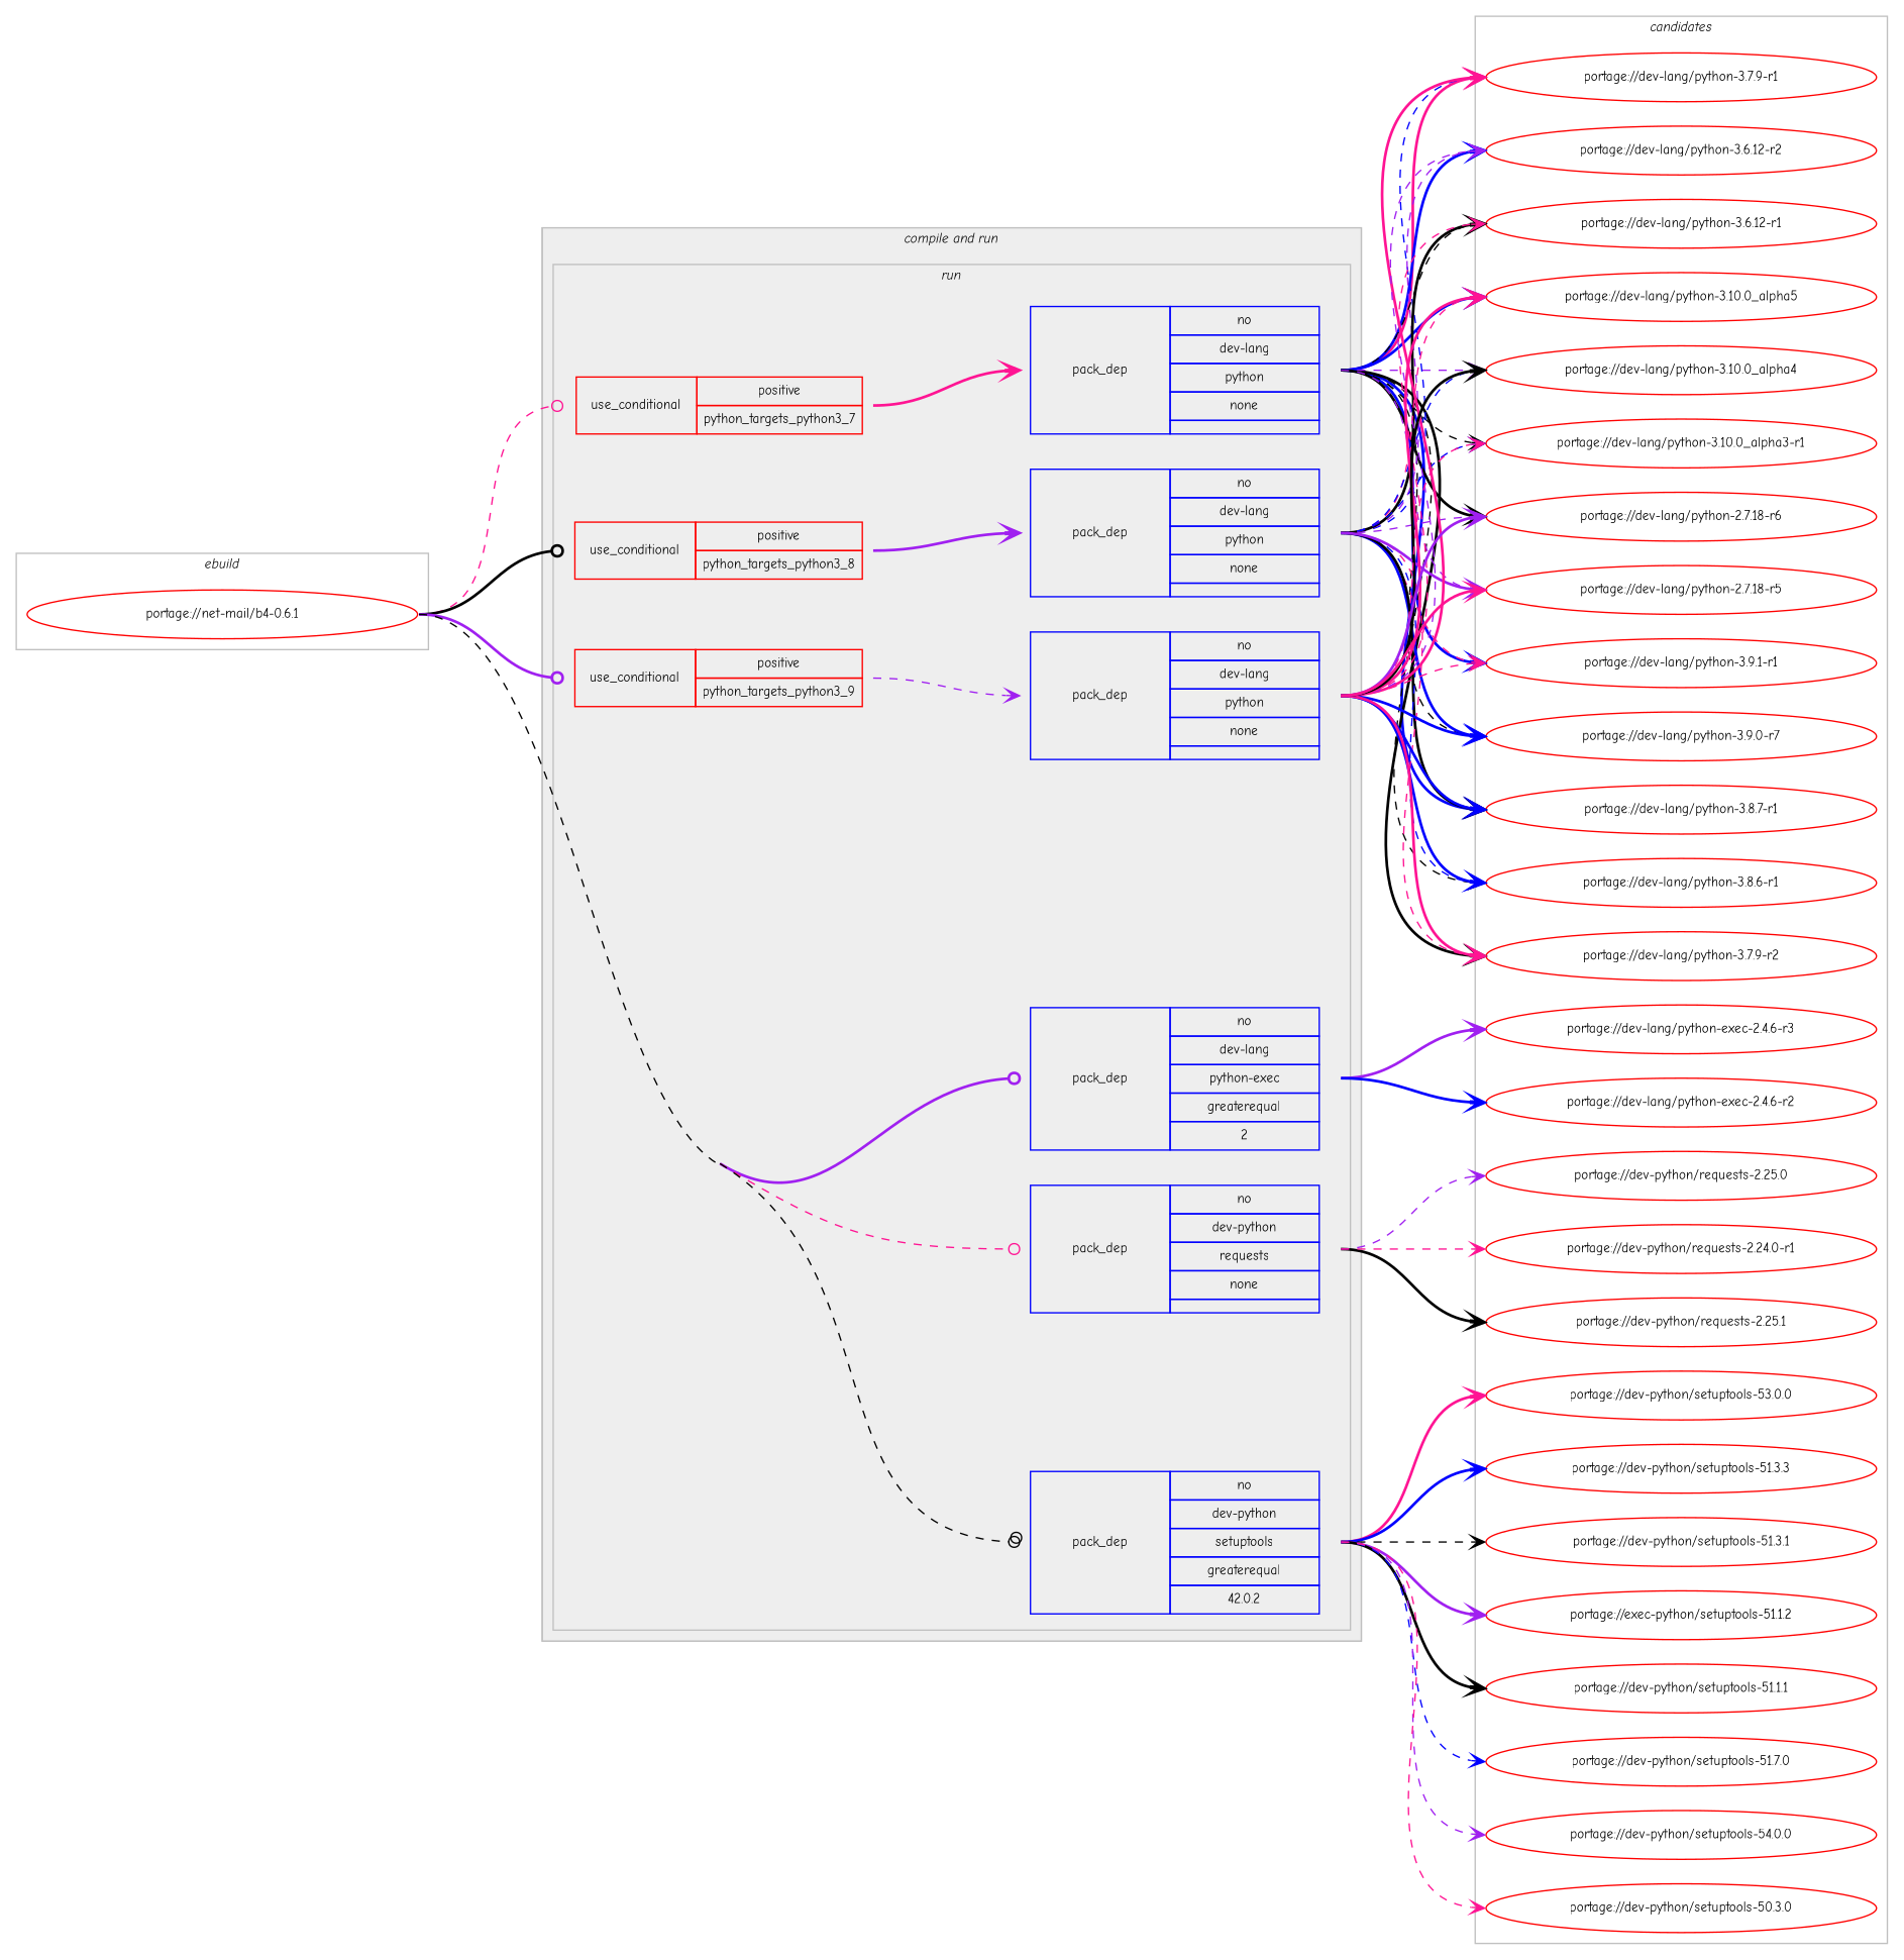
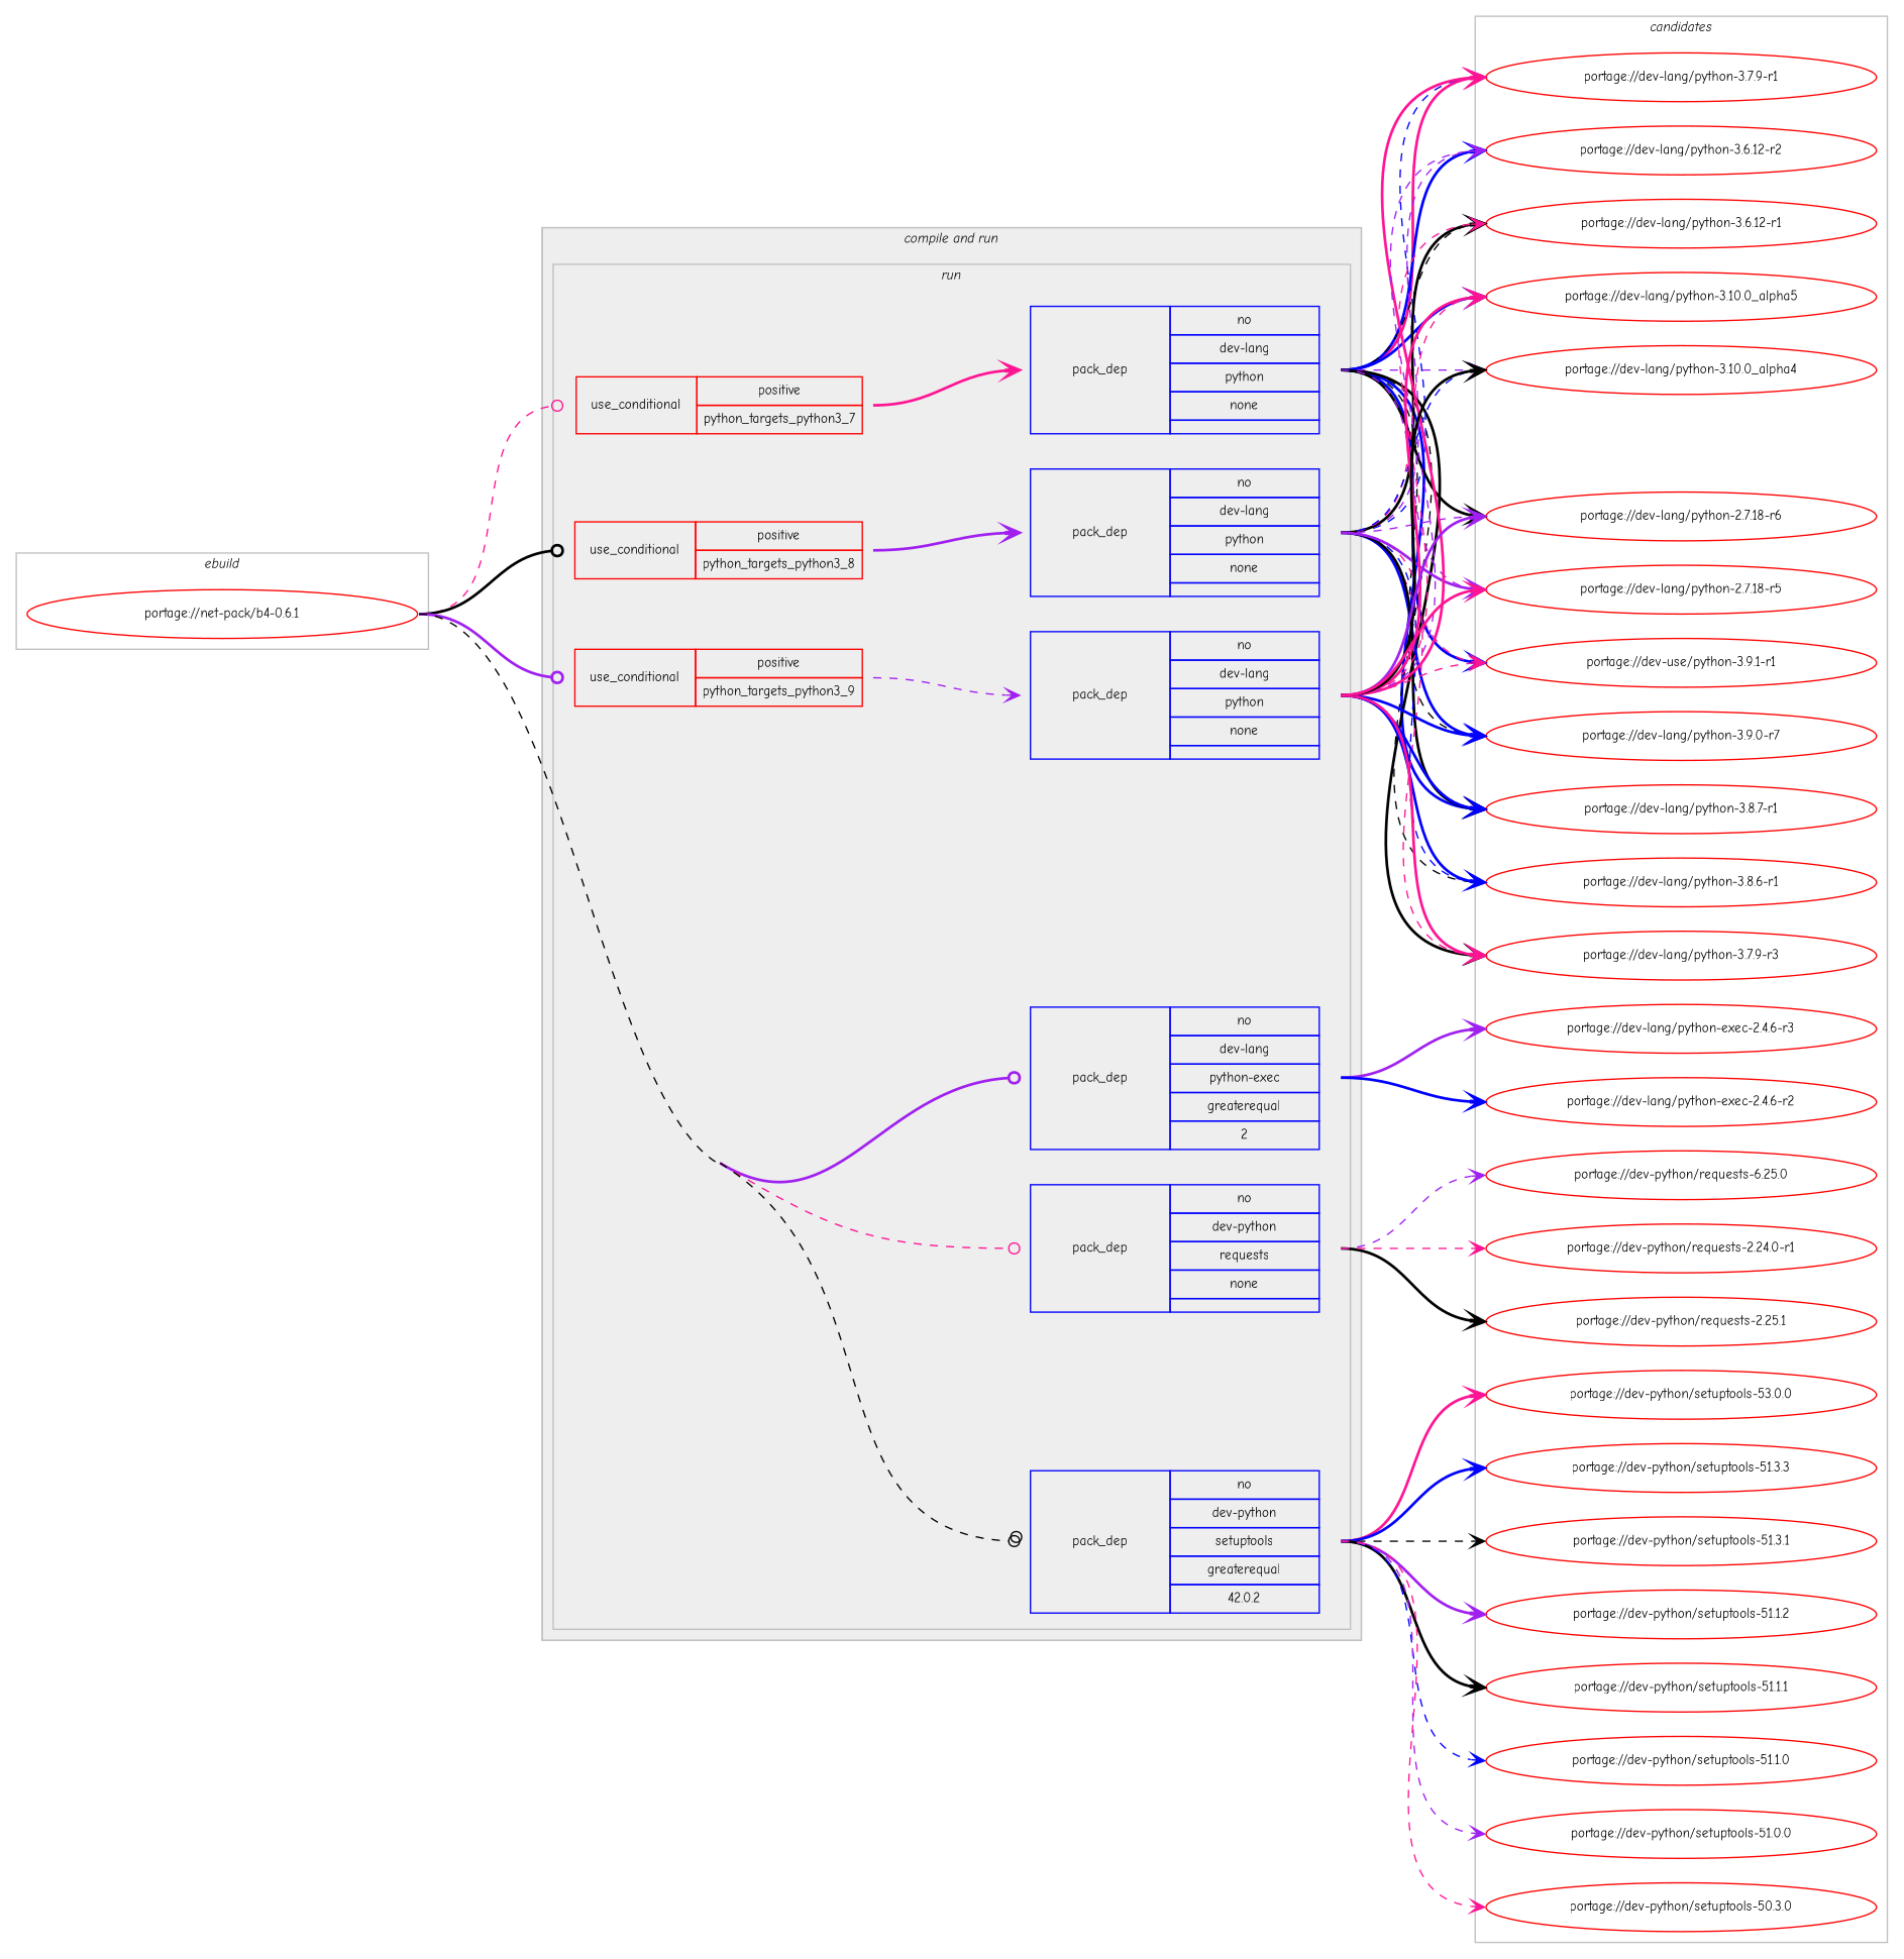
  digraph {
    compound=true
    concentrate=true
    fontname="Comic Neue"
    fontsize=10
    newrank=true
    rankdir=LR
    ranksep=1.5
    node [color=red fontname="Comic Neue" fontsize=10]
    edge [arrowhead=vee color=deeppink fontname="Comic Neue" headport=w style=bold tailport=e weight=100]
-   n1 [label="portage://net-mail/b4-0.6.1" width=4]
+   n1 [label="portage://net-pack/b4-0.6.1" width=4]
    n2 [color=blue label=<<TABLE BORDER="0" CELLBORDER="1" CELLSPACING="0" CELLPADDING="4" WIDTH="220"><TR><TD ROWSPAN="6" CELLPADDING="30">pack_dep</TD></TR><TR><TD WIDTH="110">no</TD></TR><TR><TD>dev-lang</TD></TR><TR><TD>python</TD></TR><TR><TD>none</TD></TR><TR><TD></TD></TR></TABLE>> shape=none]
    n3 [label=<<TABLE BORDER="0" CELLBORDER="1" CELLSPACING="0" CELLPADDING="4"><TR><TD ROWSPAN="3" CELLPADDING="10">use_conditional</TD></TR><TR><TD>positive</TD></TR><TR><TD>python_targets_python3_7</TD></TR></TABLE>> shape=none]
    n4 [color=blue label=<<TABLE BORDER="0" CELLBORDER="1" CELLSPACING="0" CELLPADDING="4" WIDTH="220"><TR><TD ROWSPAN="6" CELLPADDING="30">pack_dep</TD></TR><TR><TD WIDTH="110">no</TD></TR><TR><TD>dev-lang</TD></TR><TR><TD>python</TD></TR><TR><TD>none</TD></TR><TR><TD></TD></TR></TABLE>> shape=none]
    n5 [label=<<TABLE BORDER="0" CELLBORDER="1" CELLSPACING="0" CELLPADDING="4"><TR><TD ROWSPAN="3" CELLPADDING="10">use_conditional</TD></TR><TR><TD>positive</TD></TR><TR><TD>python_targets_python3_8</TD></TR></TABLE>> shape=none]
    n6 [color=blue label=<<TABLE BORDER="0" CELLBORDER="1" CELLSPACING="0" CELLPADDING="4" WIDTH="220"><TR><TD ROWSPAN="6" CELLPADDING="30">pack_dep</TD></TR><TR><TD WIDTH="110">no</TD></TR><TR><TD>dev-lang</TD></TR><TR><TD>python</TD></TR><TR><TD>none</TD></TR><TR><TD></TD></TR></TABLE>> shape=none]
    n7 [label=<<TABLE BORDER="0" CELLBORDER="1" CELLSPACING="0" CELLPADDING="4"><TR><TD ROWSPAN="3" CELLPADDING="10">use_conditional</TD></TR><TR><TD>positive</TD></TR><TR><TD>python_targets_python3_9</TD></TR></TABLE>> shape=none]
    n8 [color=blue label=<<TABLE BORDER="0" CELLBORDER="1" CELLSPACING="0" CELLPADDING="4" WIDTH="220"><TR><TD ROWSPAN="6" CELLPADDING="30">pack_dep</TD></TR><TR><TD WIDTH="110">no</TD></TR><TR><TD>dev-lang</TD></TR><TR><TD>python-exec</TD></TR><TR><TD>greaterequal</TD></TR><TR><TD>2</TD></TR></TABLE>> shape=none]
    n9 [color=blue label=<<TABLE BORDER="0" CELLBORDER="1" CELLSPACING="0" CELLPADDING="4" WIDTH="220"><TR><TD ROWSPAN="6" CELLPADDING="30">pack_dep</TD></TR><TR><TD WIDTH="110">no</TD></TR><TR><TD>dev-python</TD></TR><TR><TD>requests</TD></TR><TR><TD>none</TD></TR><TR><TD></TD></TR></TABLE>> shape=none]
    n10 [color=blue label=<<TABLE BORDER="0" CELLBORDER="1" CELLSPACING="0" CELLPADDING="4" WIDTH="220"><TR><TD ROWSPAN="6" CELLPADDING="30">pack_dep</TD></TR><TR><TD WIDTH="110">no</TD></TR><TR><TD>dev-python</TD></TR><TR><TD>setuptools</TD></TR><TR><TD>greaterequal</TD></TR><TR><TD>42.0.2</TD></TR></TABLE>> shape=none]
-   n11 [label="portage://dev-lang/python-3.9.1-r1" width=4]
+   n11 [label="portage://dev-use/python-3.9.1-r1" width=4]
    n12 [label="portage://dev-lang/python-3.9.0-r7" width=4]
    n13 [label="portage://dev-lang/python-3.8.7-r1" width=4]
    n14 [label="portage://dev-lang/python-3.8.6-r1" width=4]
-   n15 [label="portage://dev-lang/python-3.7.9-r2" width=4]
+   n15 [label="portage://dev-lang/python-3.7.9-r3" width=4]
    n16 [label="portage://dev-lang/python-3.7.9-r1" width=4]
    n17 [label="portage://dev-lang/python-3.6.12-r2" width=4]
    n18 [label="portage://dev-lang/python-3.6.12-r1" width=4]
    n19 [label="portage://dev-lang/python-3.10.0_alpha5" width=4]
    n20 [label="portage://dev-lang/python-3.10.0_alpha4" width=4]
-   n21 [label="portage://dev-lang/python-3.10.0_alpha3-r1" width=4]
    n22 [label="portage://dev-lang/python-2.7.18-r6" width=4]
    n23 [label="portage://dev-lang/python-2.7.18-r5" width=4]
    n24 [label="portage://dev-lang/python-exec-2.4.6-r3" width=4]
    n25 [label="portage://dev-lang/python-exec-2.4.6-r2" width=4]
    n26 [label="portage://dev-python/requests-2.25.1" width=4]
-   n27 [label="portage://dev-python/requests-2.25.0" width=4]
+   n27 [label="portage://dev-python/requests-6.25.0" width=4]
    n28 [label="portage://dev-python/requests-2.24.0-r1" width=4]
    n29 [label="portage://dev-python/setuptools-53.0.0" width=4]
    n30 [label="portage://dev-python/setuptools-51.3.3" width=4]
    n31 [label="portage://dev-python/setuptools-51.3.1" width=4]
-   n32 [label="portage://exec-python/setuptools-51.1.2" width=4]
+   n32 [label="portage://dev-python/setuptools-51.1.2" width=4]
    n33 [label="portage://dev-python/setuptools-51.1.1" width=4]
-   n34 [label="portage://dev-python/setuptools-51.7.0" width=4]
-   n35 [label="portage://dev-python/setuptools-54.0.0" width=4]
+   n34 [label="portage://dev-python/setuptools-51.1.0" width=4]
+   n35 [label="portage://dev-python/setuptools-51.0.0" width=4]
    n36 [label="portage://dev-python/setuptools-50.3.0" width=4]
    subgraph cluster_1 {
      color=gray
      label=<<i>ebuild</i>>
      rank=same
      n1
    }
    subgraph cluster_2 {
      color=gray
      label=<<i>dependencies</i>>
      subgraph cluster_3 {
        color=gray
        fillcolor="#eeeeee"
        label=<<i>compile</i>>
        style=filled
      }
      subgraph cluster_4 {
        color=gray
        fillcolor="#eeeeee"
        label=<<i>compile and run</i>>
        style=filled
      }
      subgraph cluster_5 {
        color=gray
        fillcolor="#eeeeee"
        label=<<i>run</i>>
        style=filled
        subgraph sub_6 {
          color=gray
          fillcolor="#eeeeee"
          label=<<i>run</i>>
          style=filled
          n3
          subgraph sub_7 {
            color=gray
            fillcolor="#eeeeee"
            label=<<i>run</i>>
            style=filled
            n2
          }
        }
        subgraph sub_8 {
          color=gray
          fillcolor="#eeeeee"
          label=<<i>run</i>>
          style=filled
          n5
          subgraph sub_9 {
            color=gray
            fillcolor="#eeeeee"
            label=<<i>run</i>>
            style=filled
            n4
          }
        }
        subgraph sub_10 {
          color=gray
          fillcolor="#eeeeee"
          label=<<i>run</i>>
          style=filled
          n7
          subgraph sub_11 {
            color=gray
            fillcolor="#eeeeee"
            label=<<i>run</i>>
            style=filled
            n6
          }
        }
        subgraph sub_12 {
          color=gray
          fillcolor="#eeeeee"
          label=<<i>run</i>>
          style=filled
          n8
        }
        subgraph sub_13 {
          color=gray
          fillcolor="#eeeeee"
          label=<<i>run</i>>
          style=filled
          n9
        }
        subgraph sub_14 {
          color=gray
          fillcolor="#eeeeee"
          label=<<i>run</i>>
          style=filled
          n10
        }
      }
    }
    subgraph cluster_15 {
      color=gray
      label=<<i>candidates</i>>
      rank=same
      subgraph sub_16 {
        color=black
        label=<<i>candidates</i>>
        nodesep=1
        rank=same
        n11
        n12
        n13
        n14
        n15
        n16
        n17
        n18
        n19
        n20
-       n21
        n22
        n23
      }
      subgraph sub_17 {
        color=black
        label=<<i>candidates</i>>
        nodesep=1
        rank=same
        n11
        n12
        n13
        n14
        n15
        n16
        n17
        n18
        n19
        n20
-       n21
        n22
        n23
      }
      subgraph sub_18 {
        color=black
        label=<<i>candidates</i>>
        nodesep=1
        rank=same
        n11
        n12
        n13
        n14
        n15
        n16
        n17
        n18
        n19
        n20
-       n21
        n22
        n23
      }
      subgraph sub_19 {
        color=black
        label=<<i>candidates</i>>
        nodesep=1
        rank=same
        n24
        n25
      }
      subgraph sub_20 {
        color=black
        label=<<i>candidates</i>>
        nodesep=1
        rank=same
        n26
        n27
        n28
      }
      subgraph sub_21 {
        color=black
        label=<<i>candidates</i>>
        nodesep=1
        rank=same
        n29
        n30
        n31
        n32
        n33
        n34
        n35
        n36
      }
    }
    n1 -> n3 [arrowhead=odot style=dashed weight=20]
    n1 -> n5 [arrowhead=odot color=black weight=20]
    n1 -> n7 [arrowhead=odot color=purple weight=20]
    n1 -> n8 [arrowhead=odot color=purple weight=20]
    n1 -> n9 [arrowhead=odot style=dashed weight=20]
    n1 -> n10 [arrowhead=odot color=black style=dashed weight=20]
    n2 -> n11 [color=blue]
    n2 -> n12 [color=black style=dashed]
    n2 -> n13 [color=blue]
    n2 -> n14 [color=black style=dashed]
    n2 -> n15 [color=black]
    n2 -> n16
    n2 -> n17 [color=blue]
    n2 -> n18 [color=black style=dashed]
    n2 -> n19 [color=blue]
    n2 -> n20 [color=purple style=dashed]
-   n2 -> n21 [color=black style=dashed]
    n2 -> n22 [color=black]
    n2 -> n23 [color=purple style=dashed]
    n3 -> n2 [weight=20]
    n4 -> n11 [style=dashed]
    n4 -> n12 [color=blue]
    n4 -> n13 [color=black]
    n4 -> n14 [color=blue style=dashed]
    n4 -> n15 [style=dashed]
    n4 -> n16 [color=blue style=dashed]
    n4 -> n17 [color=purple style=dashed]
    n4 -> n18 [color=black]
    n4 -> n19 [style=dashed]
    n4 -> n20 [color=blue style=dashed]
-   n4 -> n21 [color=blue style=dashed]
    n4 -> n22 [color=purple style=dashed]
    n4 -> n23 [color=purple]
    n5 -> n4 [color=purple weight=20]
    n6 -> n11 [style=dashed]
    n6 -> n12 [color=blue]
    n6 -> n13 [color=blue]
    n6 -> n14 [color=blue]
    n6 -> n15
    n6 -> n16
    n6 -> n17 [color=purple style=dashed]
    n6 -> n18 [style=dashed]
    n6 -> n19
    n6 -> n20 [color=black]
-   n6 -> n21 [style=dashed]
    n6 -> n22 [color=purple]
    n6 -> n23
    n7 -> n6 [color=purple style=dashed weight=20]
    n8 -> n24 [color=purple]
    n8 -> n25 [color=blue]
    n9 -> n26 [color=black]
    n9 -> n27 [color=purple style=dashed]
    n9 -> n28 [style=dashed]
    n10 -> n29
    n10 -> n30 [color=blue]
    n10 -> n31 [color=black style=dashed]
    n10 -> n32 [color=purple]
    n10 -> n33 [color=black]
    n10 -> n34 [color=blue style=dashed]
    n10 -> n35 [color=purple style=dashed]
    n10 -> n36 [style=dashed]
  }
